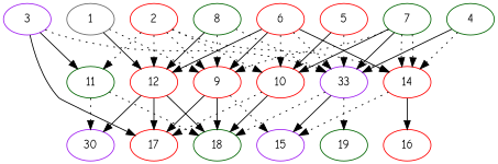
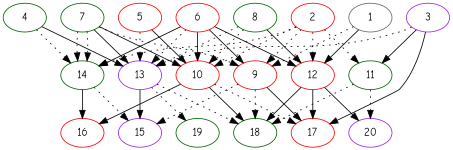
  digraph {
    fontname="Comic Neue"
    node [alpha=0.01 color=red fontname="Comic Neue"]
    edge [fontname="Comic Neue" style=dotted]
    1 [alpha=0.10 color=gray40 expect_size=20615168]
    9 [alpha=0.12 expect_size=26929152]
    12 [alpha=0.11 expect_size=30042112]
    15 [alpha=0.05 color=purple expect_size=34238464]
    17 [expect_size=45325312]
    18 [color=darkgreen expect_size=21504000]
-   20 [alpha=0.13 color=purple expect_size=20227072 label=30]
+   20 [alpha=0.13 color=purple expect_size=20227072]
    2 [alpha=0.17 expect_size=9958400]
    10 [alpha=0.17 expect_size=28187648]
    11 [alpha=0.09 color=darkgreen expect_size=5867520]
-   14 [alpha=0.10 expect_size=31435776]
+   14 [alpha=0.10 color=darkgreen expect_size=31435776]
    16 [alpha=0.05 expect_size=36061184]
    3 [alpha=0.04 color=purple expect_size=50291712]
-   13 [alpha=0.19 color=purple expect_size=22543360 label=33]
+   13 [alpha=0.19 color=purple expect_size=22543360]
    19 [color=darkgreen expect_size=39127040]
    4 [color=darkgreen expect_size=10394624]
    5 [expect_size=43026432]
    6 [alpha=0.04 expect_size=49393664]
    7 [alpha=0.10 color=darkgreen expect_size=21463040]
    8 [alpha=0.07 color=darkgreen expect_size=44576768]
    1 -> 9
    1 -> 12 [style=solid]
    9 -> 15
    9 -> 17 [style=solid]
-   9 -> 18 [style=solid]
+   9 -> 18
    12 -> 17 [style=solid]
    12 -> 18 [style=solid]
    12 -> 20 [style=solid]
    2 -> 9
    2 -> 12
    2 -> 10
    2 -> 11
    2 -> 14
    10 -> 17
    10 -> 18 [style=solid]
+   10 -> 16 [style=solid]
    11 -> 18
    11 -> 20
    14 -> 15
    14 -> 16 [style=solid]
    3 -> 17 [style=solid]
    3 -> 11 [style=solid]
    3 -> 13
    13 -> 15 [style=solid]
    13 -> 18
    13 -> 19
    4 -> 14
    4 -> 13 [style=solid]
    5 -> 10 [style=solid]
    5 -> 13
    6 -> 9 [style=solid]
    6 -> 12 [style=solid]
-   6 -> 10
+   6 -> 10 [style=solid]
    6 -> 14 [style=solid]
    6 -> 13
    7 -> 9
    7 -> 10 [style=solid]
    7 -> 14
    7 -> 14
    7 -> 13 [style=solid]
-   8 -> 9
+   8 -> 10
    8 -> 12 [style=solid]
    8 -> 13
  }
